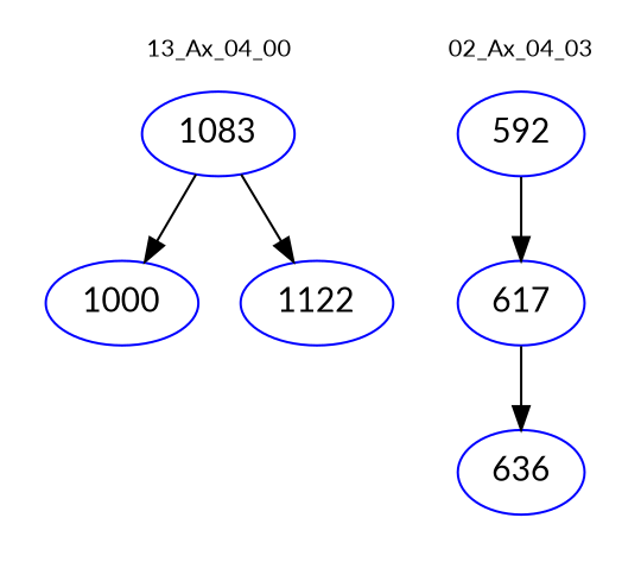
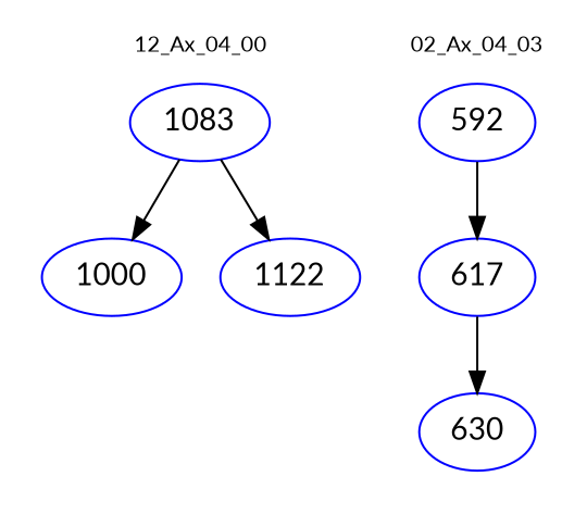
  digraph {
    fontname=Lato
    node [color=blue fontname=Lato]
    edge [color=black fontname=Lato]
    n1 [label=1083]
    n2 [label=1000]
    n3 [label=1122]
    n4 [label=617]
    n5 [label=592]
-   n6 [label=636]
+   n6 [label=630]
    subgraph cluster_1 {
      color=white
      fontsize=10
-     label="13_Ax_04_00"
+     label="12_Ax_04_00"
      n1
      n2
      n3
    }
    subgraph cluster_2 {
      color=white
      fontsize=10
      label="02_Ax_04_03"
      n4
      n5
      n6
    }
    n1 -> n2
    n1 -> n3
    n4 -> n6
    n5 -> n4
  }
